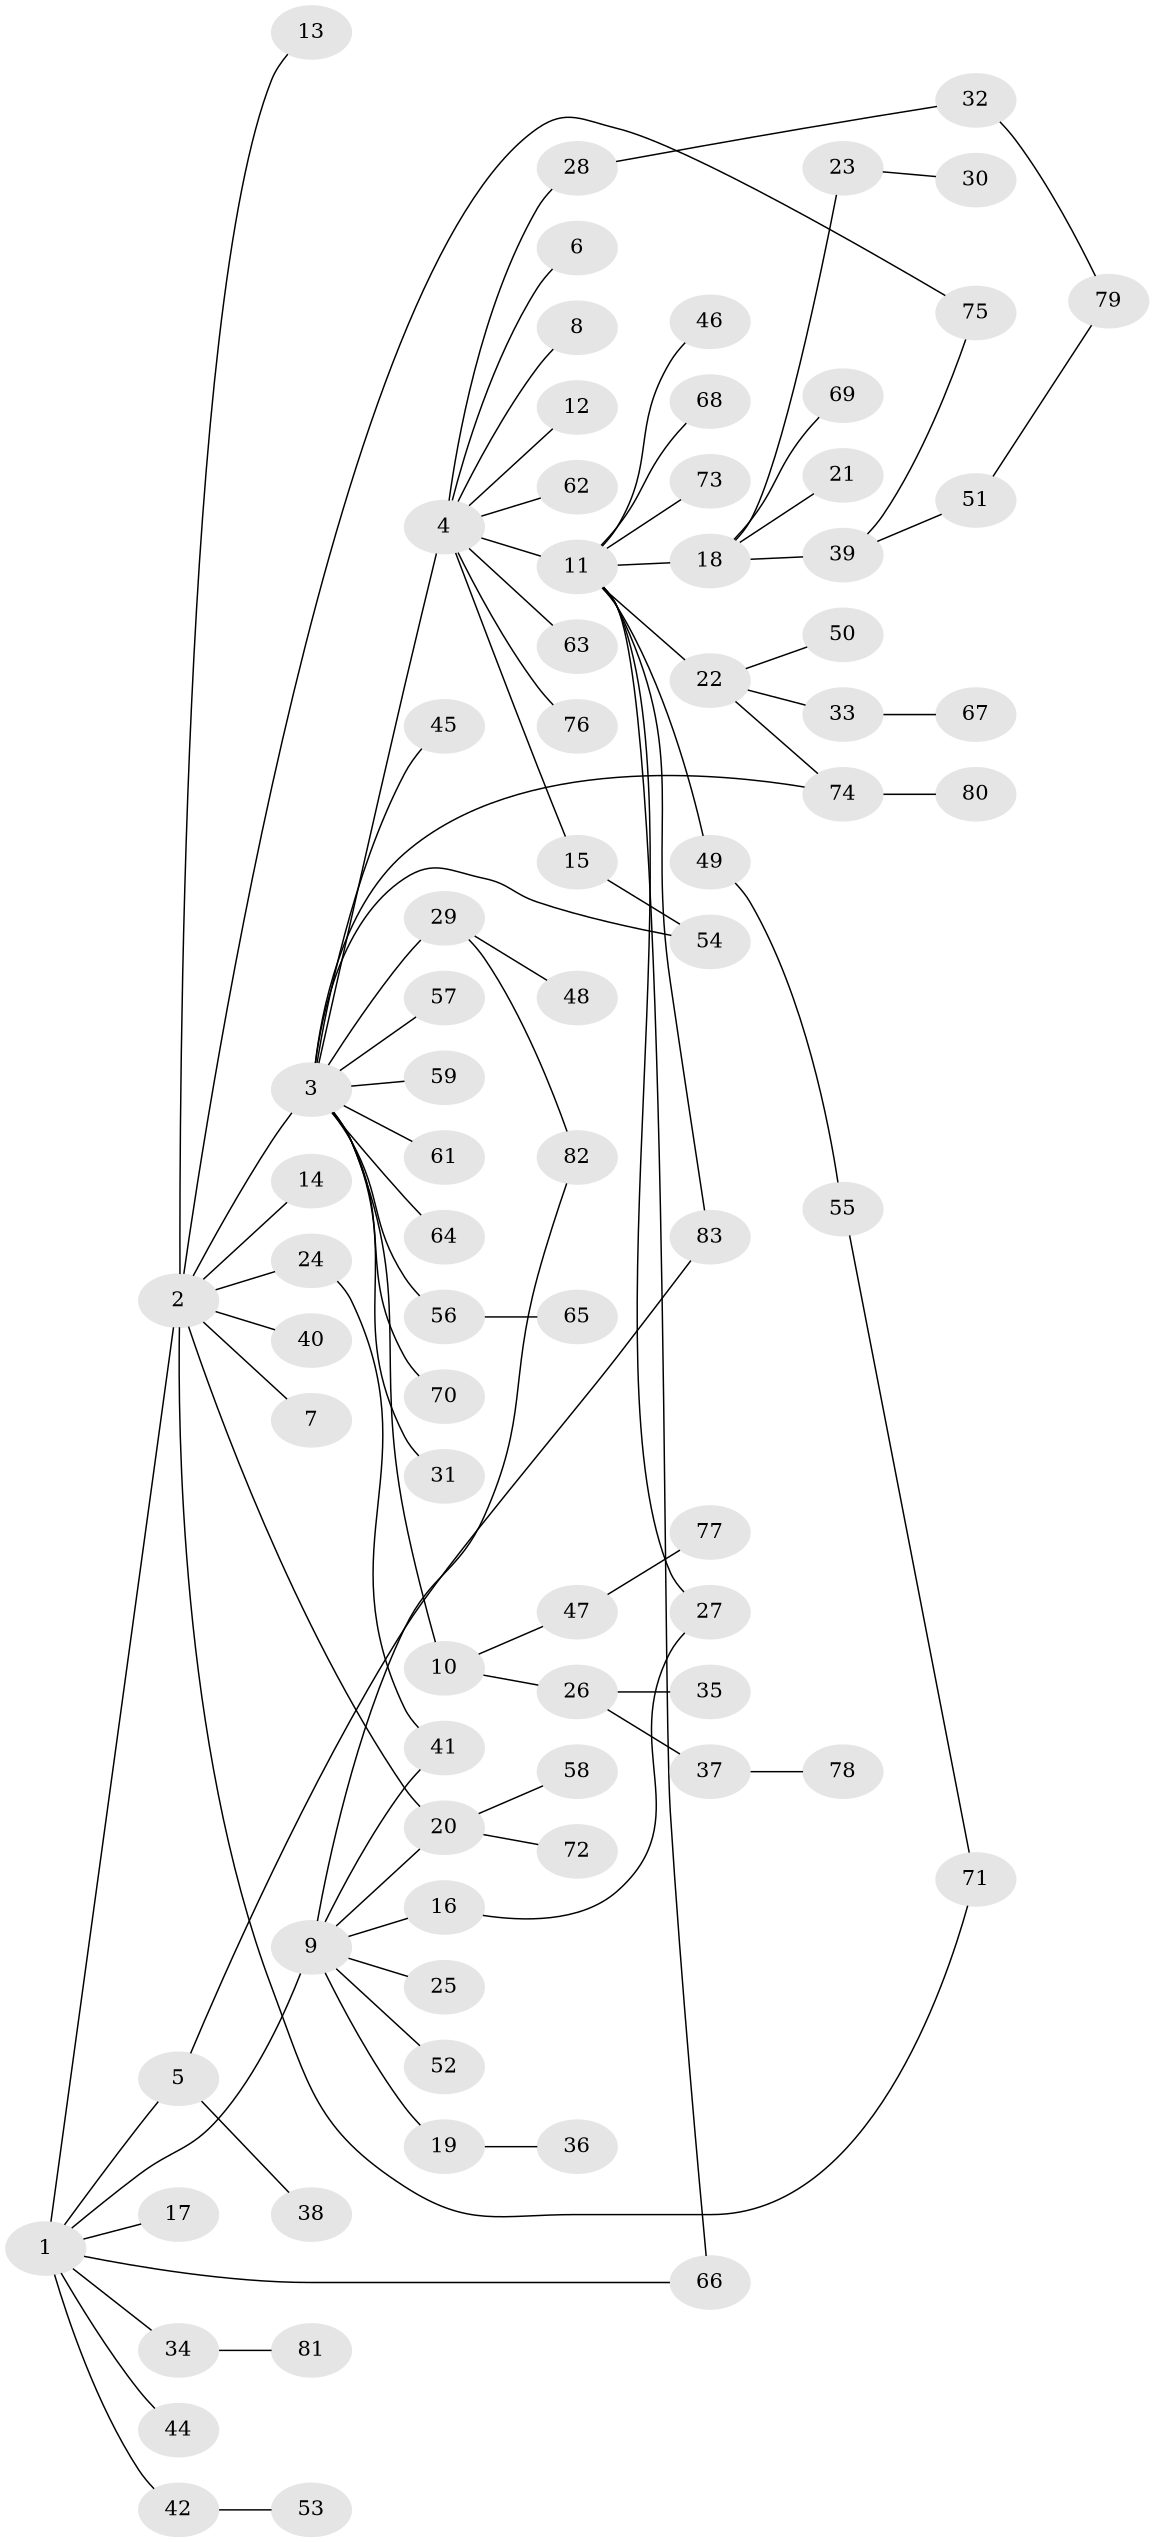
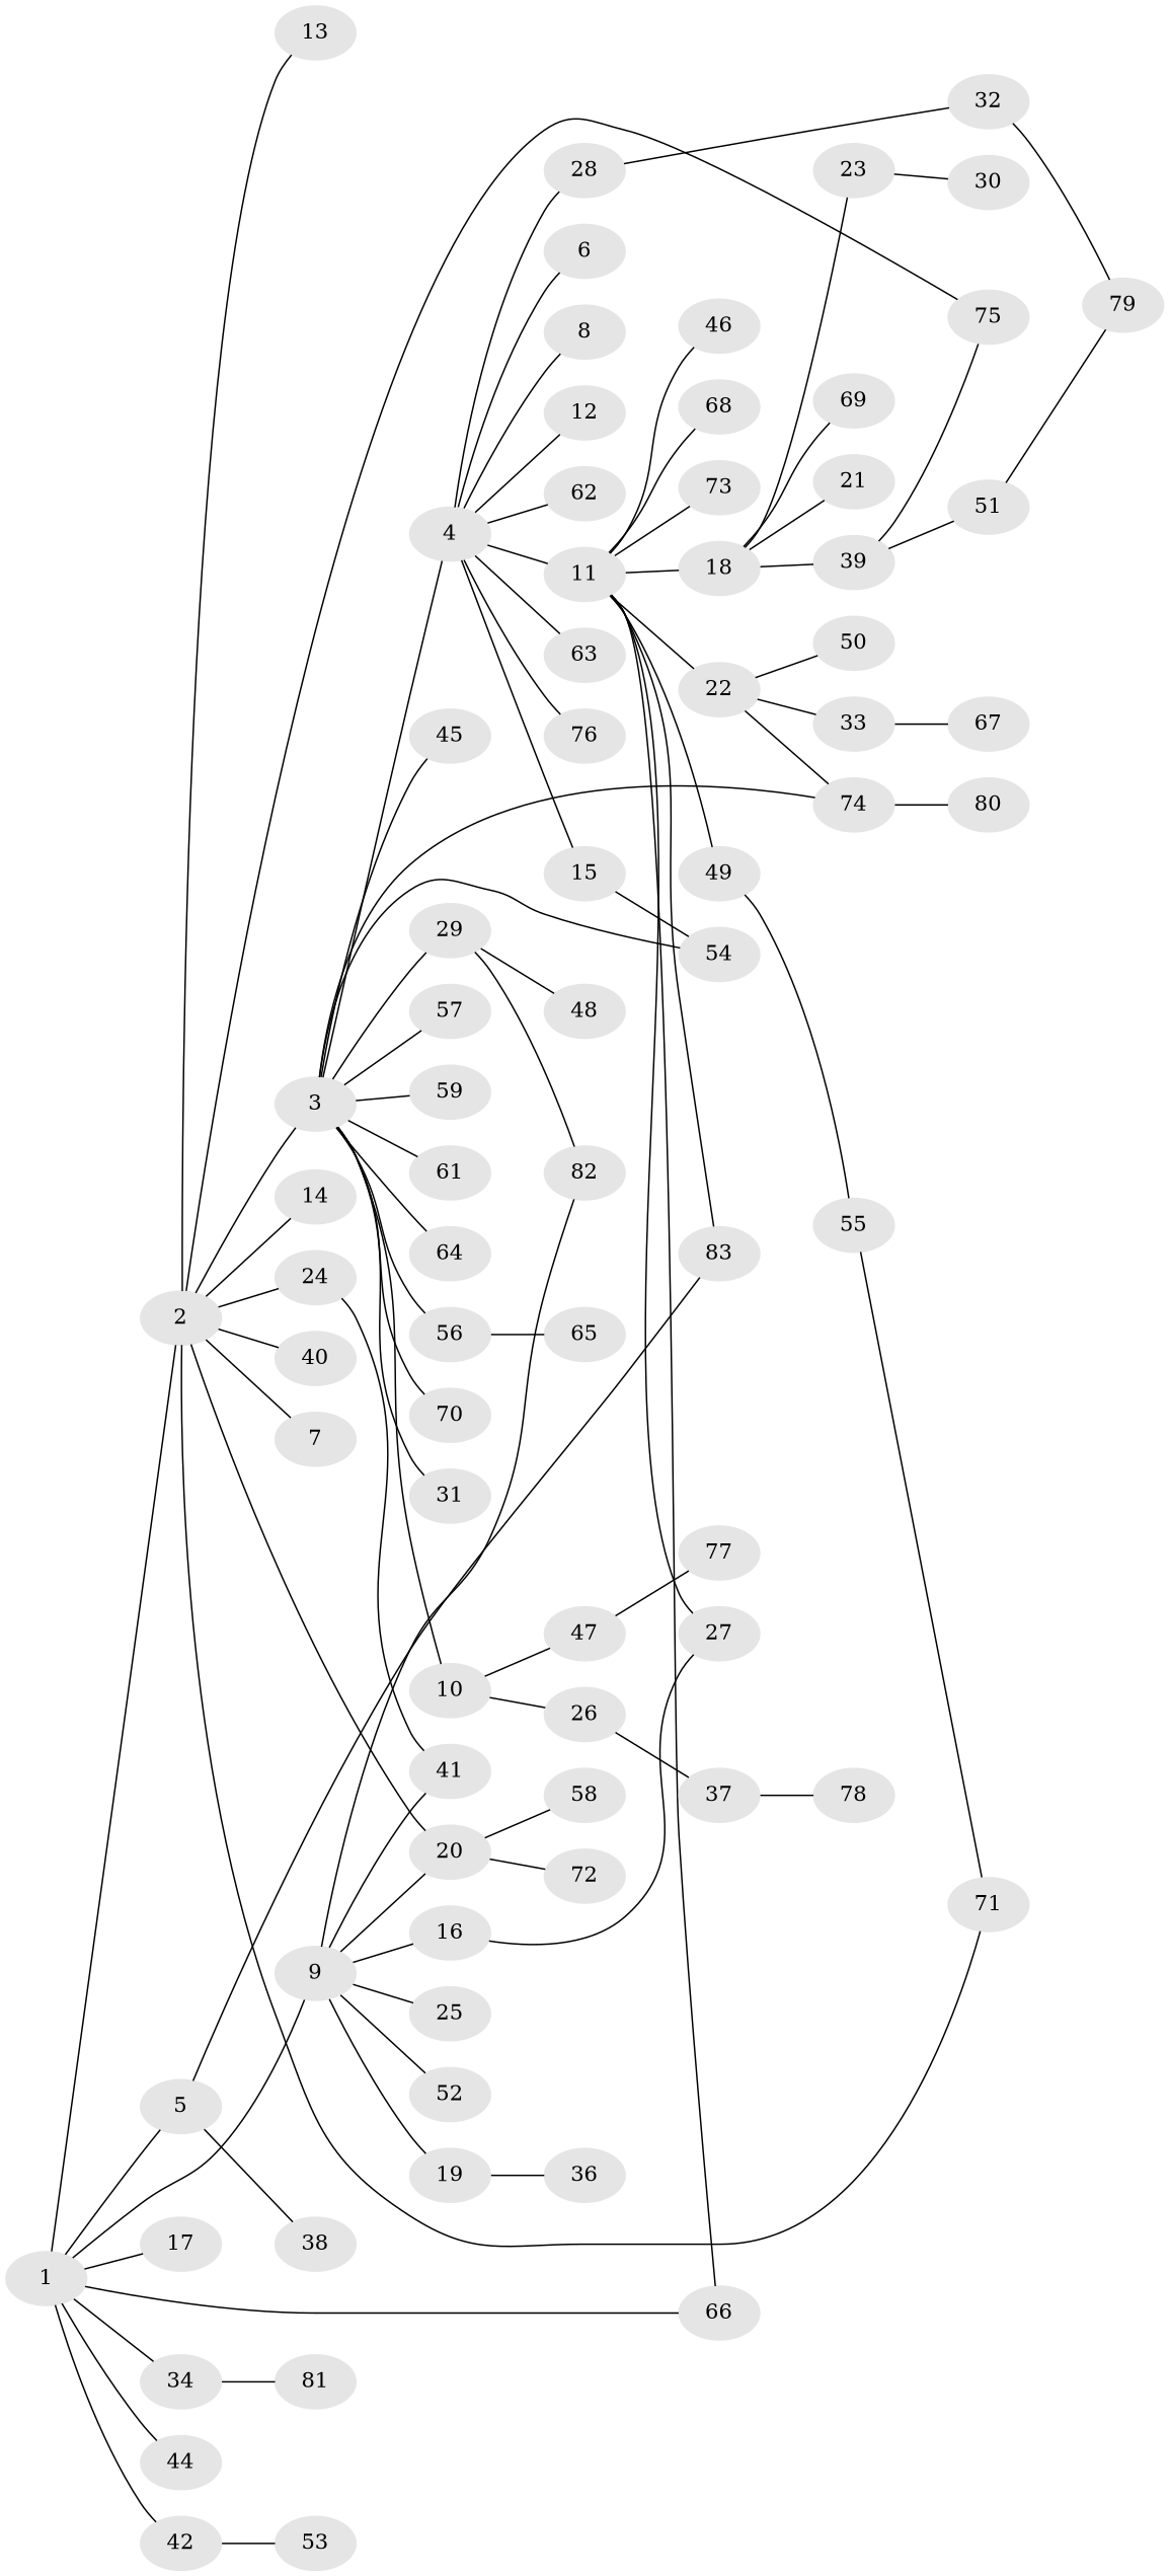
  graph {
    rankdir=LR
    node [color=gray90 style=filled]
    1
    2
    5
    9
    17
    34
    42
    44
    66
    3
    7
    13
    14
    20
    24
    40
    71
    75
    38
    n20 [label=83]
    16
    19
    25
    41
    52
    82
    81
    53
    4
    10
    29
    31
    45
    54
    56
    57
    59
    61
    64
    70
    74
    58
    72
    6
    8
    11
    12
    15
    28
    62
    63
    76
    26
    47
    48
    65
    80
    18
    22
    27
    46
    49
    68
    73
    32
    36
-   35
    37
    77
    21
    23
    39
    69
    33
    50
    55
    30
    51
    67
    78
    79
    1 -- 2
    1 -- 5
    1 -- 9
    1 -- 17
    1 -- 34
    1 -- 42
    1 -- 44
    1 -- 66
    2 -- 3
    2 -- 7
    2 -- 13
    2 -- 14
    2 -- 20
    2 -- 24
    2 -- 40
    2 -- 71
    2 -- 75
    5 -- 38
    5 -- n20
    9 -- 20
    9 -- 16
    9 -- 19
    9 -- 25
    9 -- 41
    9 -- 52
    9 -- 82
    34 -- 81
    42 -- 53
    3 -- 4
    3 -- 10
    3 -- 29
    3 -- 31
    3 -- 45
    3 -- 54
    3 -- 56
    3 -- 57
    3 -- 59
    3 -- 61
    3 -- 64
    3 -- 70
    3 -- 74
    20 -- 58
    20 -- 72
    24 -- 41
    16 -- 27
    19 -- 36
    4 -- 6
    4 -- 8
    4 -- 11
    4 -- 12
    4 -- 15
    4 -- 28
    4 -- 62
    4 -- 63
    4 -- 76
    10 -- 26
    10 -- 47
    29 -- 82
    29 -- 48
    56 -- 65
    74 -- 80
    11 -- 66
    11 -- n20
    11 -- 18
    11 -- 22
    11 -- 27
    11 -- 46
    11 -- 49
    11 -- 68
    11 -- 73
    15 -- 54
    28 -- 32
-   26 -- 35
    26 -- 37
    47 -- 77
    18 -- 21
    18 -- 23
    18 -- 39
    18 -- 69
    22 -- 74
    22 -- 33
    22 -- 50
    49 -- 55
    32 -- 79
    37 -- 78
    23 -- 30
    39 -- 75
    39 -- 51
    33 -- 67
    55 -- 71
    51 -- 79
  }
